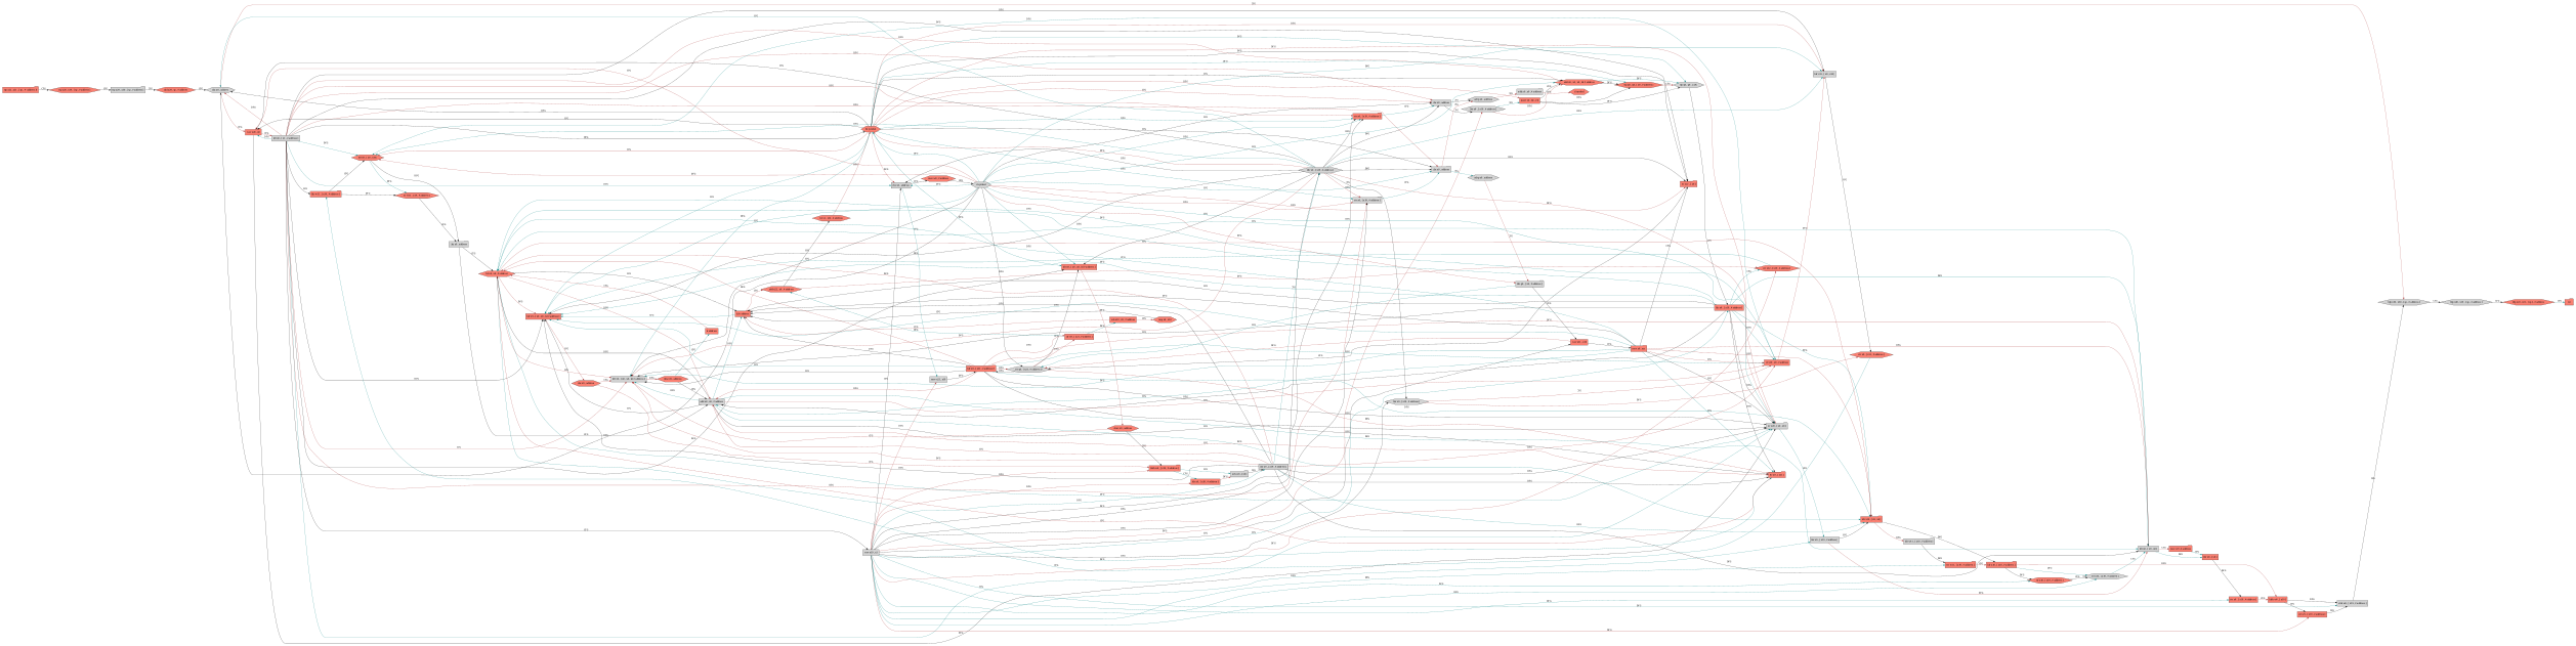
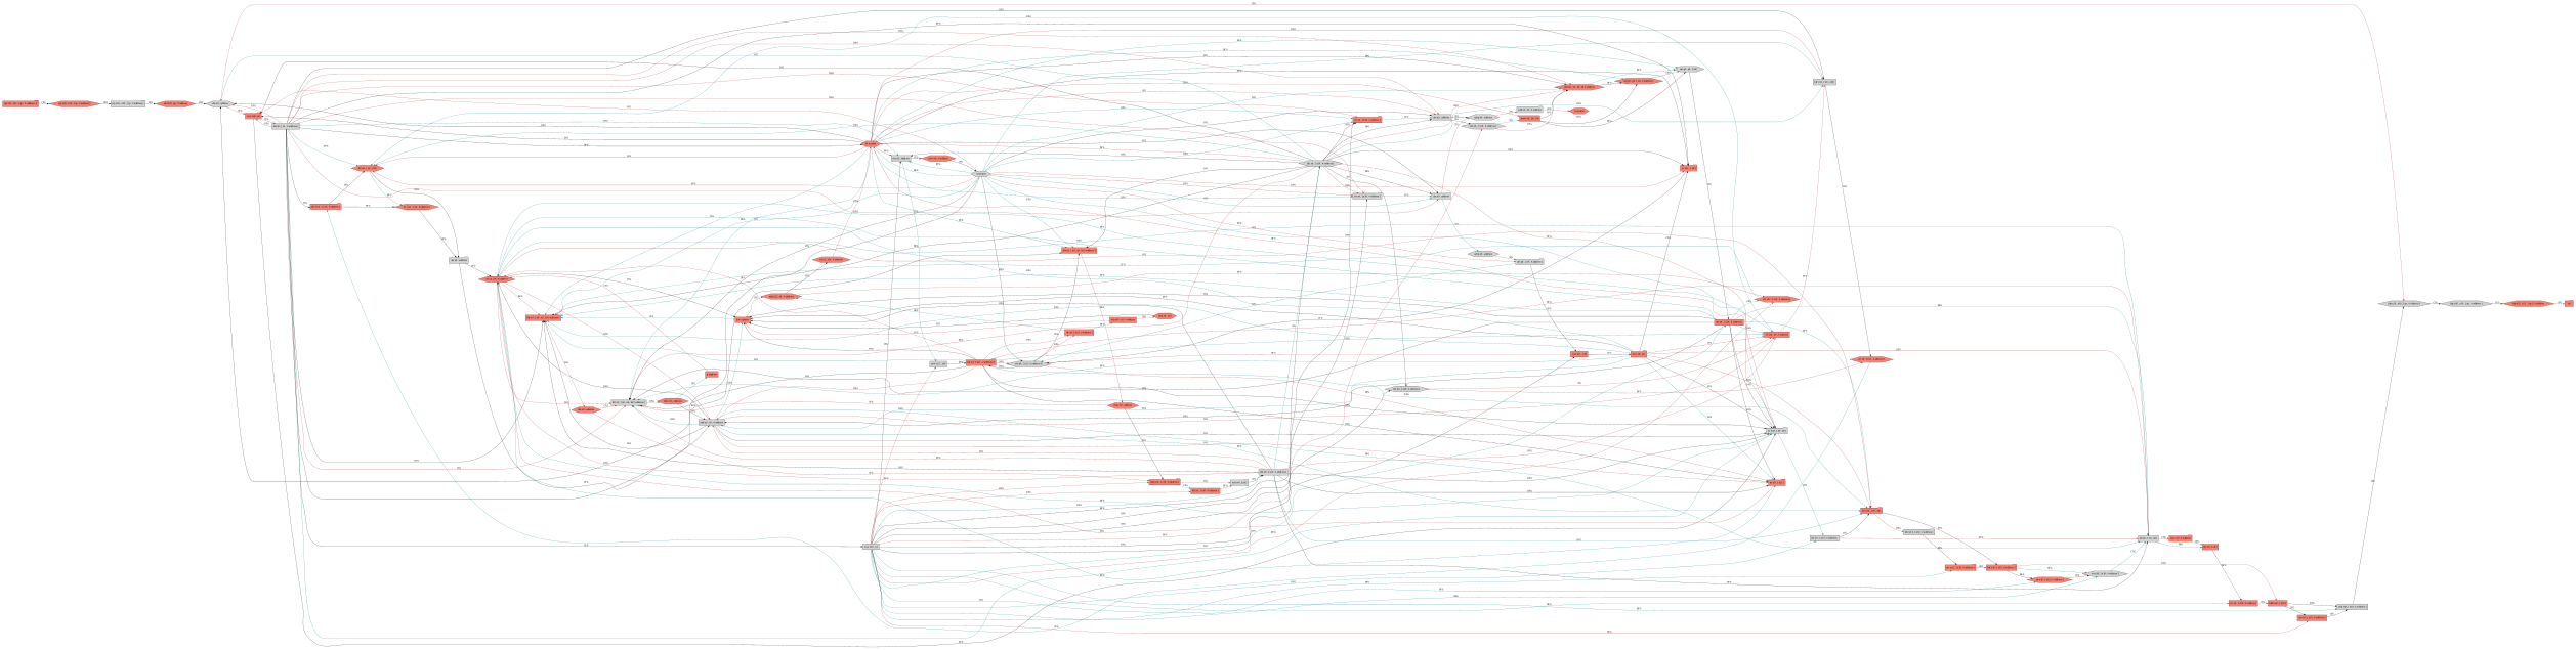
  digraph {
    fontname="Noto Serif"
    rankdir=LR
    node [fillcolor=salmon fontname="Noto Serif" shape=hexagon style=filled]
    edge [color=black fontname="Noto Serif"]
    n1 [label="stp x22 , x21 , [ sp , #- address ]!" shape=folder]
    n2 [label="stp x20 , x19 , [ sp , # address ]"]
    n3 [fillcolor=lightgrey label="stp x29 , x30 , [ sp , # address ]" shape=folder]
    n4 [label="add x29 , sp , # address"]
    n5 [fillcolor=lightgrey label="cbz x0 , address"]
    n6 [fillcolor=lightgrey label="ldp x29 , x30 , [ sp , # address ]"]
    n7 [label="mov x20 , x0" shape=folder]
    n8 [fillcolor=lightgrey label="ldp x20 , x19 , [ sp , # address ]"]
    n9 [fillcolor=lightgrey label="ldr x0 , [ x1 , # address ]" shape=box]
    n10 [fillcolor=lightgrey label="str x20 , [ x0 , x8 ]" shape=folder]
    n11 [label="ldp x22 , x21 , [ sp ] , # address"]
    n12 [fillcolor=lightgrey label="mov x19 , x1" shape=box]
    n13 [fillcolor=lightgrey label="cbz x0 , address" shape=box]
    n14 [fillcolor=lightgrey label="str x0 , [ x19 , # address ]" shape=folder]
    n15 [fillcolor=lightgrey label="cbz x0 , address" shape=folder]
    n16 [label="ldr x9 , [ x0 , x8 , lsl # address ]" shape=box]
    n17 [label="str xzr , [ x0 ]" shape=folder]
    n18 [label="ldr x9 , [ x0 , x8 , lsl # address ]" shape=box]
    n19 [fillcolor=lightgrey label="ldr x9 , [ x0 , x8 , lsl # address ]" shape=box]
    n20 [label="bl symbol"]
    n21 [label="str x0 , [ x19 , # address ]" shape=folder]
    n22 [fillcolor=lightgrey label="cbz x0 , address" shape=box]
    n23 [fillcolor=lightgrey label="ldr x11 , [ x0 , x10 ]" shape=box]
    n24 [label="ldr x9 , [ x0 , x10 ]"]
    n25 [label="add x8 , x0 , x8 , lsl # address"]
    n26 [label="ldr w11 , [ x19 , # address ]" shape=folder]
    n27 [fillcolor=lightgrey label="ldr x9 , [ x19 , # address ]" shape=box]
    n28 [label=ret shape=folder]
    n29 [fillcolor=lightgrey label="mov x21 , x19" shape=box]
    n30 [label="mov x21 , x19" shape=box]
    n31 [label="ldrb w8 , [ x19 , # address ]" shape=folder]
    n32 [fillcolor=lightgrey label="ldr x8 , [ x19 , # address ]"]
    n33 [label="ldr x9 , [ x19 , # address ]" shape=box]
    n34 [fillcolor=lightgrey label="ldr x8 , [ x19 , # address ]" shape=box]
    n35 [fillcolor=lightgrey label="ldr x0 , [ x19 , # address ]"]
    n36 [fillcolor=lightgrey label="ldr x9 , [ x19 , # address ]"]
    n37 [label="ldr x8 , [ x19 , # address ]" shape=box]
    n38 [label="str x22 , [ x19 , # address ]"]
    n39 [label="str w11 , [ x19 , # address ]" shape=folder]
    n40 [label="str x10 , [ x19 , # address ]"]
    n41 [fillcolor=lightgrey label="str x10 , [ x19 , # address ]"]
    n42 [label="str x8 , [ x19 , # address ]" shape=box]
    n43 [label="str w9 , [ x19 , # address ]" shape=box]
    n44 [fillcolor=lightgrey label="strb w8 , [ x19 , # address ]" shape=box]
    n45 [label="mov w0 , # address"]
    n46 [fillcolor=lightgrey label="adrp x0 , address"]
    n47 [fillcolor=lightgrey label="adrp x9 , address"]
    n48 [label="cbz x9 , address"]
    n49 [fillcolor=lightgrey label="str q0 , [ x21 , # address ]!"]
    n50 [label="cbnz x9 , address"]
    n51 [label="cbnz x9 , address"]
    n52 [label="movi v0 . 2d , # 0" shape=box]
    n53 [label="stp q0 , q0 , [ x8 , # address ]"]
    n54 [fillcolor=lightgrey label="stp q0 , q0 , [ x8 ]"]
    n55 [label="str x9 , [ x11 , # address ]"]
    n56 [label="str w11 , [ x9 , # address ]"]
    n57 [fillcolor=lightgrey label="cbz x9 , address" shape=folder]
    n58 [label="ldr x8 , [ x21 , # address ]!" shape=folder]
    n59 [label="mov x8 , xzr" shape=folder]
    n60 [fillcolor=lightgrey label="strb w8 , [ x9 ]" shape=folder]
    n61 [label="b.lo address" shape=folder]
    n62 [label="lsl x10 , x8 , # address" shape=box]
    n63 [label="lsl x8 , x8 , # address"]
    n64 [fillcolor=lightgrey label="add x8 , x8 , # address" shape=box]
    n65 [label="ldr x10 , [ x9 , x8 ]" shape=folder]
    n66 [fillcolor=lightgrey label="ldr x8 , [ x9 , x8 ]" shape=box]
    n67 [label="str x8 , [ x21 ]" shape=folder]
    n68 [label="ldr x10 , [ x10 , # address ]" shape=folder]
    n69 [label="ldrb w8 , [ x10 ]" shape=box]
    n70 [fillcolor=lightgrey label="bl symbol"]
    n71 [fillcolor=lightgrey label="ldr q0 , [ x9 , # address ]" shape=folder]
    n72 [label="ldr x9 , [ x21 , # address ]" shape=box]
    n73 [fillcolor=lightgrey label="add x0 , x0 , # address" shape=folder]
    n74 [label="bl symbol"]
    n75 [label="sub x10 , x9 , # address" shape=box]
    n76 [label="add x22 , x9 , # address"]
    n77 [fillcolor=lightgrey label="ldr w11 , [ x10 , # address ]" shape=folder]
    n78 [label="mov w9 , # address" shape=folder]
    n79 [label="ldr x8 , [ x8 ]" shape=box]
    n80 [label="cmp x8 , x10"]
    n81 [label="lsl x1 , x22 , # address"]
    n82 [label="b address" shape=box]
    n1 -> n2 [label=CFG]
    n2 -> n3 [label=CFG]
    n3 -> n4 [label=CFG]
    n4 -> n5 [label=CFG]
    n5 -> n6 [color=brown label=CFG]
    n5 -> n7 [color=brown label=CFG]
    n6 -> n8 [label=CFG]
    n7 -> n9 [color=brown label=CFG]
    n7 -> n10 [label=DFG]
    n8 -> n11 [label=CFG]
    n9 -> n5 [color=brown label=DFG]
    n9 -> n7 [color=teal label=DFG]
    n9 -> n10 [color=teal label=DFG]
    n9 -> n12 [label=CFG]
    n9 -> n13 [color=teal label=DFG]
    n9 -> n14 [color=brown label=DFG]
    n9 -> n15 [color=brown label=DFG]
    n9 -> n16 [label=DFG]
    n9 -> n17 [label=DFG]
    n9 -> n18 [label=DFG]
    n9 -> n19 [color=brown label=DFG]
    n9 -> n20 [label=DFG]
    n9 -> n21 [color=brown label=DFG]
    n9 -> n22 [color=brown label=DFG]
    n9 -> n23 [label=DFG]
    n9 -> n24 [color=teal label=DFG]
    n9 -> n25 [color=brown label=DFG]
    n9 -> n26 [label=DFG]
    n10 -> n27 [color=teal label=CFG]
    n11 -> n28 [color=teal label=CFG]
    n12 -> n13 [label=CFG]
    n12 -> n14 [label=DFG]
    n12 -> n21 [label=DFG]
    n12 -> n27 [color=teal label=DFG]
    n12 -> n29 [color=brown label=DFG]
    n12 -> n30 [label=DFG]
    n12 -> n31 [color=brown label=DFG]
    n12 -> n32 [color=brown label=DFG]
    n12 -> n33 [color=brown label=DFG]
    n12 -> n34 [color=teal label=DFG]
    n12 -> n35 [label=DFG]
    n12 -> n36 [label=DFG]
    n12 -> n37 [color=teal label=DFG]
    n12 -> n38 [color=brown label=DFG]
    n12 -> n39 [color=teal label=DFG]
    n12 -> n40 [color=teal label=DFG]
    n12 -> n41 [color=teal label=DFG]
    n12 -> n42 [color=teal label=DFG]
    n12 -> n43 [color=brown label=DFG]
    n12 -> n44 [color=teal label=DFG]
    n13 -> n29 [color=teal label=CFG]
    n13 -> n45 [label=CFG]
    n14 -> n15 [color=teal label=CFG]
    n15 -> n46 [color=brown label=CFG]
    n15 -> n47 [color=teal label=CFG]
    n16 -> n48 [color=brown label=DFG]
    n17 -> n49 [label=CFG]
    n18 -> n50 [color=brown label=DFG]
    n19 -> n51 [color=brown label=DFG]
    n20 -> n5 [label=DFG]
    n20 -> n7 [label=DFG]
    n20 -> n10 [color=brown label=DFG]
    n20 -> n13 [color=brown label=DFG]
    n20 -> n14 [color=teal label=DFG]
    n20 -> n15 [label=DFG]
    n20 -> n16 [color=teal label=DFG]
    n20 -> n17 [label=DFG]
    n20 -> n18 [color=teal label=DFG]
    n20 -> n19 [color=teal label=DFG]
    n20 -> n21 [color=teal label=DFG]
    n20 -> n22 [color=brown label=DFG]
    n20 -> n23 [color=brown label=DFG]
    n20 -> n24 [color=brown label=DFG]
    n20 -> n25 [label=DFG]
    n20 -> n52 [color=brown label=DFG]
    n20 -> n53 [color=teal label=DFG]
    n20 -> n54 [color=teal label=DFG]
    n21 -> n22 [color=teal label=CFG]
    n22 -> n32 [label=CFG]
    n22 -> n46 [label=CFG]
    n23 -> n55 [label=DFG]
    n24 -> n56 [color=teal label=DFG]
    n24 -> n57 [label=DFG]
    n25 -> n53 [label=DFG]
    n25 -> n54 [color=teal label=DFG]
    n26 -> n24 [label=CFG]
    n26 -> n56 [label=DFG]
    n27 -> n65 [label=DFG]
    n27 -> n66 [color=brown label=DFG]
    n29 -> n58 [label=DFG]
    n30 -> n49 [color=brown label=DFG]
    n30 -> n59 [label=CFG]
    n31 -> n33 [color=teal label=CFG]
    n31 -> n60 [color=teal label=DFG]
    n32 -> n25 [color=brown label=DFG]
    n32 -> n52 [color=teal label=CFG]
    n33 -> n60 [color=brown label=DFG]
    n34 -> n10 [label=DFG]
    n34 -> n16 [label=DFG]
    n34 -> n19 [color=brown label=DFG]
    n34 -> n35 [color=teal label=CFG]
    n34 -> n61 [label=DFG]
    n34 -> n62 [color=brown label=DFG]
    n34 -> n63 [color=brown label=DFG]
    n34 -> n64 [color=brown label=DFG]
    n34 -> n65 [color=teal label=DFG]
    n34 -> n66 [label=DFG]
    n34 -> n67 [label=DFG]
    n35 -> n5 [color=teal label=DFG]
    n35 -> n7 [label=DFG]
    n35 -> n10 [color=brown label=DFG]
    n35 -> n13 [label=DFG]
    n35 -> n14 [color=brown label=DFG]
    n35 -> n15 [label=DFG]
    n35 -> n16 [label=DFG]
    n35 -> n17 [label=DFG]
    n35 -> n18 [label=DFG]
    n35 -> n19 [color=brown label=DFG]
    n35 -> n20 [color=brown label=DFG]
    n35 -> n21 [label=DFG]
    n35 -> n22 [label=DFG]
    n35 -> n23 [color=teal label=DFG]
    n35 -> n24 [color=teal label=DFG]
+   n35 -> n25 [color=brown label=DFG]
    n35 -> n36 [label=CFG]
    n36 -> n55 [color=brown label=DFG]
    n36 -> n62 [color=brown label=CFG]
    n37 -> n10 [label=DFG]
    n37 -> n16 [color=teal label=DFG]
    n37 -> n19 [label=DFG]
    n37 -> n38 [color=teal label=CFG]
    n37 -> n61 [label=DFG]
    n37 -> n62 [color=teal label=DFG]
    n37 -> n63 [color=teal label=DFG]
    n37 -> n64 [label=DFG]
    n37 -> n65 [color=teal label=DFG]
    n37 -> n66 [color=teal label=DFG]
    n37 -> n67 [label=DFG]
    n38 -> n16 [color=teal label=CFG]
    n39 -> n68 [color=brown label=CFG]
    n40 -> n41 [label=CFG]
    n41 -> n66 [color=teal label=CFG]
    n42 -> n69 [color=brown label=CFG]
    n43 -> n44 [label=CFG]
    n44 -> n6 [label=CFG]
    n45 -> n70 [label=CFG]
    n46 -> n73 [color=brown label=CFG]
    n47 -> n71 [color=brown label=CFG]
    n48 -> n19 [color=brown label=CFG]
    n48 -> n31 [color=brown label=CFG]
    n49 -> n18 [label=CFG]
    n49 -> n58 [label=DFG]
    n49 -> n67 [color=brown label=DFG]
    n49 -> n72 [color=brown label=DFG]
    n50 -> n19 [color=brown label=CFG]
    n50 -> n31 [label=CFG]
    n51 -> n64 [label=CFG]
    n51 -> n82 [color=teal label=CFG]
    n52 -> n25 [label=CFG]
    n52 -> n53 [label=DFG]
    n52 -> n54 [label=DFG]
    n53 -> n54 [color=brown label=CFG]
    n54 -> n37 [label=CFG]
    n55 -> n26 [color=teal label=CFG]
    n56 -> n57 [label=CFG]
    n57 -> n63 [label=CFG]
    n57 -> n64 [label=CFG]
    n58 -> n10 [label=DFG]
    n58 -> n16 [color=teal label=DFG]
    n58 -> n19 [label=DFG]
    n58 -> n49 [color=brown label=DFG]
    n58 -> n61 [label=DFG]
    n58 -> n62 [color=teal label=DFG]
    n58 -> n63 [color=brown label=DFG]
    n58 -> n64 [color=brown label=DFG]
    n58 -> n65 [color=teal label=DFG]
    n58 -> n66 [color=brown label=DFG]
    n58 -> n67 [label=DFG]
    n58 -> n72 [color=brown label=DFG]
    n59 -> n10 [label=DFG]
    n59 -> n16 [color=teal label=DFG]
    n59 -> n17 [label=CFG]
    n59 -> n19 [color=teal label=DFG]
    n59 -> n61 [label=DFG]
    n59 -> n62 [color=brown label=DFG]
    n59 -> n63 [color=teal label=DFG]
    n59 -> n64 [color=teal label=DFG]
    n59 -> n65 [color=brown label=DFG]
    n59 -> n66 [color=brown label=DFG]
    n59 -> n67 [color=teal label=DFG]
    n60 -> n34 [label=CFG]
    n61 -> n16 [color=teal label=CFG]
    n61 -> n76 [color=brown label=CFG]
    n62 -> n23 [color=brown label=DFG]
    n62 -> n24 [color=teal label=DFG]
    n63 -> n10 [color=teal label=DFG]
    n63 -> n16 [color=brown label=DFG]
    n63 -> n19 [color=brown label=DFG]
    n63 -> n61 [label=DFG]
    n63 -> n62 [color=teal label=DFG]
    n63 -> n64 [color=brown label=DFG]
    n63 -> n65 [color=brown label=DFG]
    n63 -> n66 [color=teal label=DFG]
    n63 -> n67 [color=teal label=DFG]
    n64 -> n10 [label=DFG]
    n64 -> n16 [label=DFG]
    n64 -> n19 [color=teal label=DFG]
    n64 -> n61 [color=teal label=DFG]
    n64 -> n62 [color=brown label=DFG]
    n64 -> n63 [label=DFG]
    n64 -> n65 [color=teal label=DFG]
    n64 -> n66 [color=teal label=DFG]
    n64 -> n67 [color=brown label=DFG]
    n65 -> n68 [label=DFG]
    n65 -> n77 [color=brown label=DFG]
    n66 -> n78 [color=brown label=CFG]
    n66 -> n79 [color=teal label=DFG]
    n67 -> n63 [color=brown label=CFG]
    n68 -> n40 [label=DFG]
    n68 -> n41 [color=teal label=DFG]
    n68 -> n69 [color=brown label=DFG]
    n69 -> n43 [label=CFG]
    n69 -> n44 [label=DFG]
    n70 -> n5 [label=DFG]
    n70 -> n7 [color=brown label=DFG]
    n70 -> n10 [color=teal label=DFG]
    n70 -> n13 [color=teal label=DFG]
    n70 -> n14 [color=brown label=DFG]
    n70 -> n15 [color=teal label=DFG]
    n70 -> n16 [color=teal label=DFG]
    n70 -> n17 [color=brown label=DFG]
    n70 -> n18 [color=teal label=DFG]
    n70 -> n19 [label=DFG]
    n70 -> n20 [color=teal label=DFG]
    n70 -> n21 [color=teal label=DFG]
    n70 -> n22 [label=DFG]
    n70 -> n23 [color=teal label=DFG]
    n70 -> n24 [color=brown label=DFG]
    n70 -> n25 [color=teal label=DFG]
    n70 -> n49 [label=DFG]
    n70 -> n71 [color=brown label=DFG]
    n71 -> n30 [label=CFG]
    n71 -> n49 [color=teal label=DFG]
    n72 -> n75 [color=teal label=DFG]
    n72 -> n76 [color=teal label=DFG]
    n73 -> n74 [color=brown label=CFG]
    n75 -> n61 [color=brown label=CFG]
    n75 -> n80 [color=brown label=CFG]
    n76 -> n38 [color=brown label=DFG]
    n76 -> n81 [label=DFG]
    n77 -> n39 [label=DFG]
    n78 -> n79 [color=teal label=CFG]
    n79 -> n42 [label=DFG]
    n80 -> n61 [label=CFG]
    n81 -> n20 [color=brown label=DFG]
    n82 -> n63 [color=brown label=CFG]
  }
